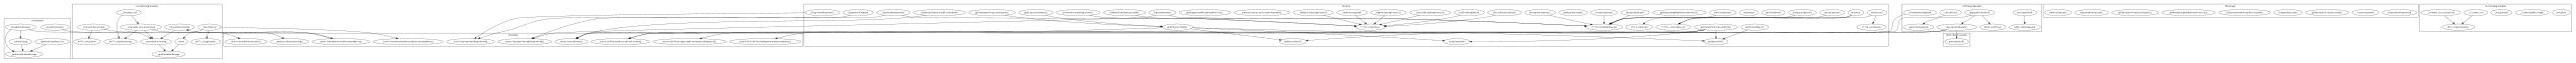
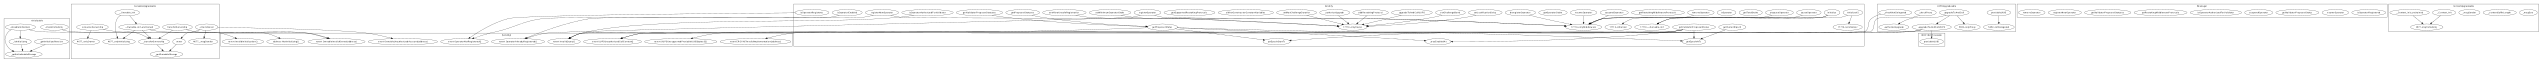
  strict digraph {
    fontname=Roboto
    node [fontname=Roboto]
    edge [fontname=Roboto]
    n1 [label=_getInitializedVersion]
    n2 [label=_getInitializableStorage]
    n3 [label=_isInitializing]
    n4 [label=_checkInitializing]
    n5 [label=_disableInitializers]
    n6 [label=_transferOwnership]
    n7 [label=_getOwnableStorage]
    n8 [label=__Ownable_init_unchained]
    "4677_onlyInitializing"
    n10 [label=_checkOwner]
    n11 [label=owner]
    "4677__msgSender"
    n13 [label=transferOwnership]
    "4677_onlyOwner"
    n15 [label=renounceOwnership]
    n16 [label=__Ownable_init]
    n17 [label=isOperatorRegistered]
    n18 [label=resumeOperator]
    n19 [label=getValidatorProposerStatus]
    n20 [label=suspendOperator]
    n21 [label=isOperatorAuthorizedForValidator]
    n22 [label=getRestakingMiddlewareProtocols]
    n23 [label=getValidatorProposerStatuses]
    n24 [label=registerNewOperator]
    n25 [label=removeOperator]
    n26 [label=_msgData]
    n27 [label=_contextSuffixLength]
    n28 [label=_msgSender]
    n29 [label=__Context_init]
    "4977_onlyInitializing"
    n31 [label=__Context_init_unchained]
    n32 [label=setMinimumOperatorStake]
    "17713_onlyOwner"
    n34 [label=removeOperator]
    "17713_onlyMiddleware"
    n36 [label=setAllowUnsafeRegistration]
    n37 [label=initializeV2]
    "17713_reinitializer"
    "17713___Ownable_init"
    n40 [label=getTotalStake]
    n41 [label=isOperator]
    n42 [label=resumeOperator]
    n43 [label=getEpochAtTs]
    n44 [label=getRestakingMiddlewareProtocols]
-   n45 [label=removeRestakingProtocol]
+   n45 [label=upgradeToAndCallUUPS]
    n46 [label=registerNewOperator]
    n47 [label=getOperatorStake]
    n48 [label=deregisterOperator]
    n49 [label=setJustificationDelay]
    n50 [label=setChallengeBond]
    n51 [label=pauseOperator]
    n52 [label=addRestakingProtocol]
    n53 [label=isOperatorRegistered]
    n54 [label=unpauseOperator]
    n55 [label=slitherConstructorConstantVariables]
    n56 [label=getCurrentEpoch]
    n57 [label=getEpochStartTs]
    n58 [label=getSupportedRestakingProtocols]
    n59 [label=setMaxChallengeDuration]
    n60 [label=getValidatorProposerStatus]
    n61 [label=_wasEnabledAt]
    n62 [label=_authorizeUpgrade]
    n63 [label=suspendOperator]
    n64 [label=registerOperator]
    n65 [label=getValidatorProposerStatuses]
    n66 [label=getProposerStatus]
    n67 [label=isOperatorAuthorizedForValidator]
    n68 [label=isOperatorEnabled]
    n69 [label=initialize]
    "17713_initializer"
    n71 [label=getProposerStatuses]
    n72 [label=_authorizeUpgrade]
    n73 [label=_checkNotDelegated]
    n74 [label=_checkProxy]
    n75 [label=proxiableUUID]
    "5652_notDelegated"
    n77 [label=upgradeToAndCall]
-   n78 [label=_deregisterOperator]
+   n78 [label=_upgradeToAndCallUUPS]
    "5652_onlyProxy"
    n80 [label=proxiableUUID]
    n81 [label="address NotInitializing()"]
    "revert InvalidInitialization()"
    "revert OwnableInvalidOwner(address)"
    "revert OwnableUnauthorizedAccount(address)"
    "revert OperatorAlreadyRegistered()"
    "revert OperatorNotRegistered()"
    "revert InvalidQuery()"
    "revert UUPSUnauthorizedCallContext()"
    "revert ERC1967InvalidImplementation(address)"
    "revert UUPSUnsupportedProxiableUUID(bytes32)"
    subgraph cluster_1 {
      label=Initializable
      n1
      n2
      n3
      n4
      n5
    }
    subgraph cluster_2 {
      label=OwnableUpgradeable
      n6
      n7
      n8
      "4677_onlyInitializing"
      n10
      n11
      "4677__msgSender"
      n13
      "4677_onlyOwner"
      n15
      n16
    }
    subgraph cluster_3 {
      label=IManager
      n17
      n18
      n19
      n20
      n21
      n22
      n23
      n24
      n25
    }
    subgraph cluster_4 {
      label=ContextUpgradeable
      n26
      n27
      n28
      n29
      "4977_onlyInitializing"
      n31
    }
    subgraph cluster_5 {
      label=Solidity
      n32
      "17713_onlyOwner"
      n34
      "17713_onlyMiddleware"
      n36
      n37
      "17713_reinitializer"
      "17713___Ownable_init"
      n40
      n41
      n42
      n43
      n44
      n45
      n46
      n47
      n48
      n49
      n50
      n51
      n52
      n53
      n54
      n55
      n56
      n57
      n58
      n59
      n60
      n61
      n62
      n63
      n64
      n65
      n66
      n67
      n68
      n69
      "17713_initializer"
      n71
    }
    subgraph cluster_6 {
      label=UUPSUpgradeable
      n72
      n73
      n74
      n75
      "5652_notDelegated"
      n77
      n78
      "5652_onlyProxy"
    }
    subgraph cluster_7 {
      label=IERC1822Proxiable
      n80
    }
    subgraph cluster_8 {
      label="[Solidity]"
      n81
      "revert InvalidInitialization()"
      "revert OwnableInvalidOwner(address)"
      "revert OwnableUnauthorizedAccount(address)"
      "revert OperatorAlreadyRegistered()"
      "revert OperatorNotRegistered()"
      "revert InvalidQuery()"
      "revert UUPSUnauthorizedCallContext()"
      "revert ERC1967InvalidImplementation(address)"
      "revert UUPSUnsupportedProxiableUUID(bytes32)"
    }
    n1 -> n2
    n3 -> n2
    n4 -> n81
    n5 -> n2
    n5 -> n3
    n5 -> "revert InvalidInitialization()"
    n6 -> n7
    n8 -> n6
    n8 -> "4677_onlyInitializing"
    n8 -> "revert OwnableInvalidOwner(address)"
    n10 -> n11
    n10 -> "4677__msgSender"
    n10 -> "revert OwnableUnauthorizedAccount(address)"
    n11 -> n7
    n13 -> n6
-   "revert OwnableInvalidOwner(address)" -> n13
+   n13 -> "revert OwnableInvalidOwner(address)"
    n15 -> n6
    n15 -> "4677_onlyOwner"
    n16 -> n8
    n16 -> "4677_onlyInitializing"
    n29 -> "4977_onlyInitializing"
    n31 -> "4977_onlyInitializing"
    n32 -> "17713_onlyOwner"
    n34 -> "17713_onlyMiddleware"
    n36 -> "17713_onlyOwner"
    n37 -> "17713_reinitializer"
    n37 -> "17713___Ownable_init"
    n42 -> "17713_onlyMiddleware"
    n45 -> "17713_onlyOwner"
    n46 -> "17713_onlyMiddleware"
    n46 -> "revert OperatorAlreadyRegistered()"
    n48 -> "17713_onlyMiddleware"
    n49 -> "17713_onlyOwner"
    n50 -> "17713_onlyOwner"
    n51 -> "17713_onlyMiddleware"
    n52 -> "17713_onlyOwner"
    n53 -> "revert OperatorNotRegistered()"
    n54 -> "17713_onlyMiddleware"
    n56 -> n43
    n59 -> "17713_onlyOwner"
    n60 -> n43
    n60 -> n57
    n60 -> n61
    n60 -> "revert InvalidQuery()"
    n62 -> "17713_onlyOwner"
    n63 -> "17713_onlyMiddleware"
    n64 -> "17713_onlyMiddleware"
    n64 -> "revert OperatorAlreadyRegistered()"
    n65 -> n66
    n66 -> n43
    n66 -> n57
    n66 -> n61
    n66 -> "revert InvalidQuery()"
    n67 -> "revert InvalidQuery()"
    n68 -> "revert OperatorNotRegistered()"
    n69 -> "17713___Ownable_init"
    n69 -> "17713_initializer"
    n71 -> n66
    n73 -> "revert UUPSUnauthorizedCallContext()"
    n74 -> "revert UUPSUnauthorizedCallContext()"
    n75 -> "5652_notDelegated"
    n77 -> n72
    n77 -> n78
    n77 -> "5652_onlyProxy"
    n78 -> n80
    n78 -> "revert ERC1967InvalidImplementation(address)"
    n78 -> "revert UUPSUnsupportedProxiableUUID(bytes32)"
  }
